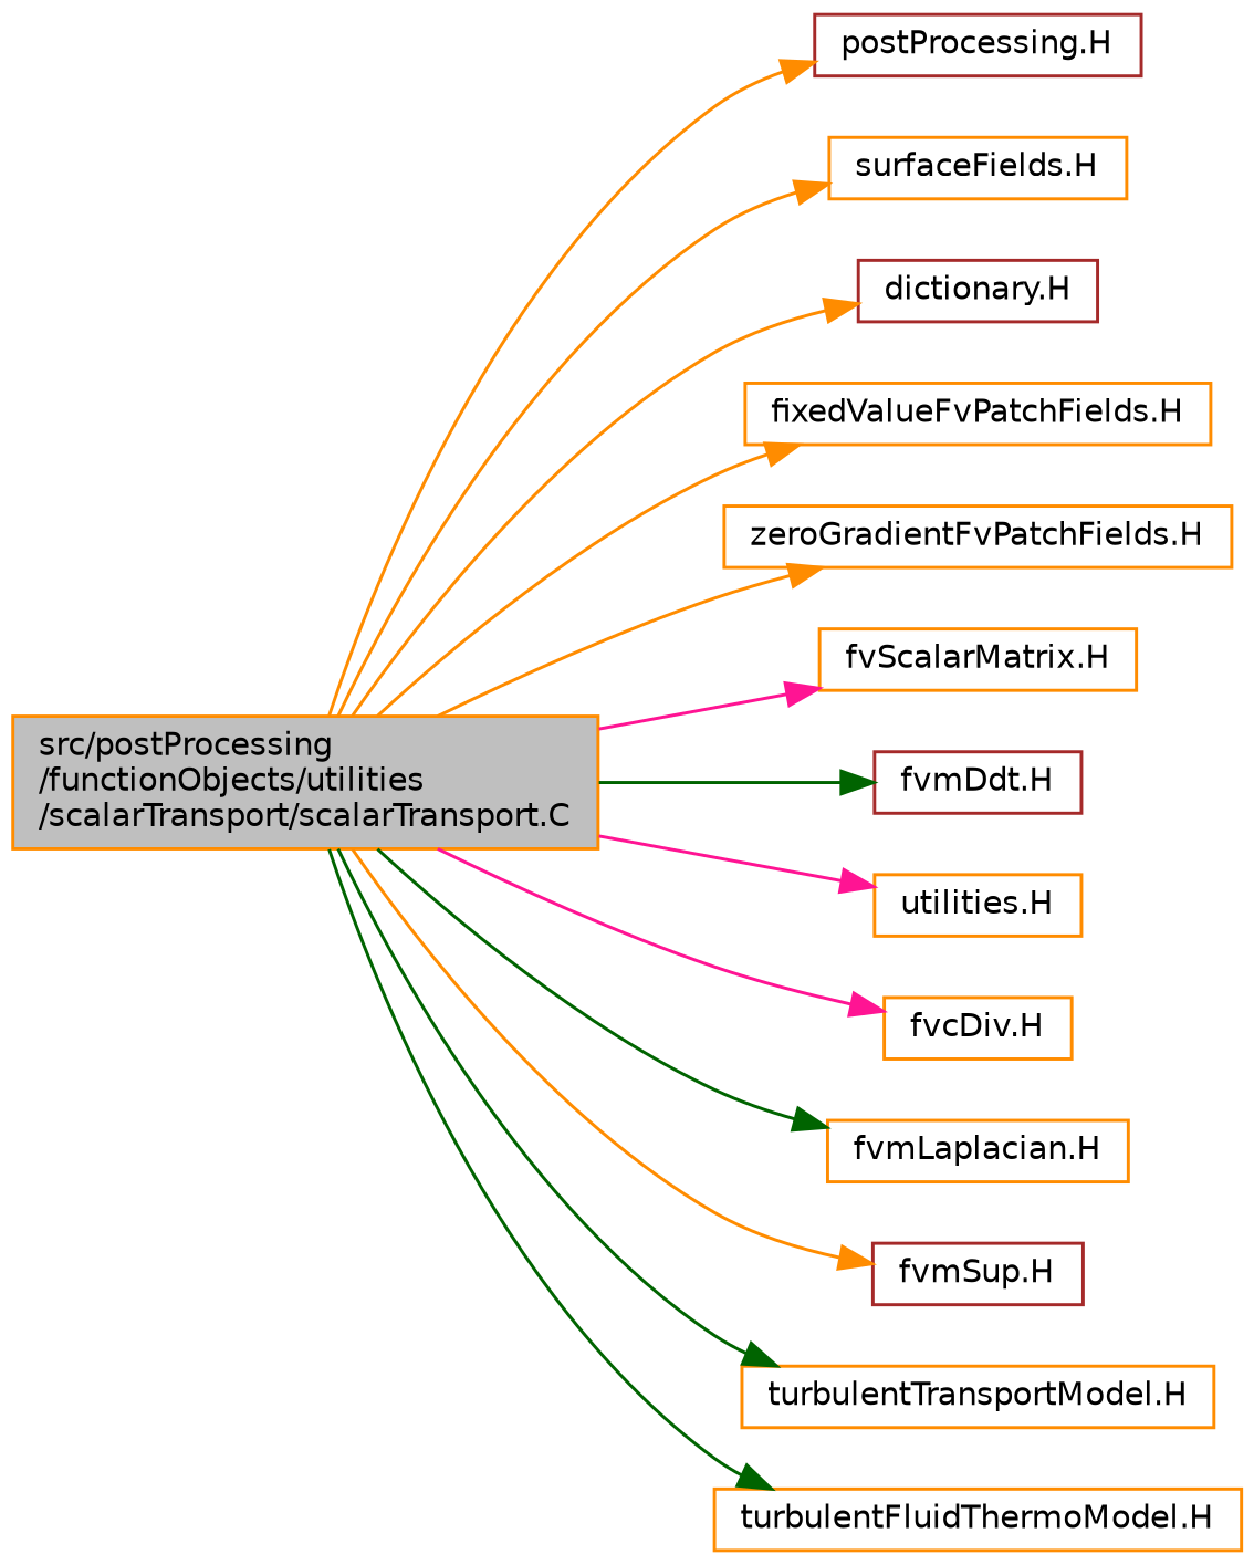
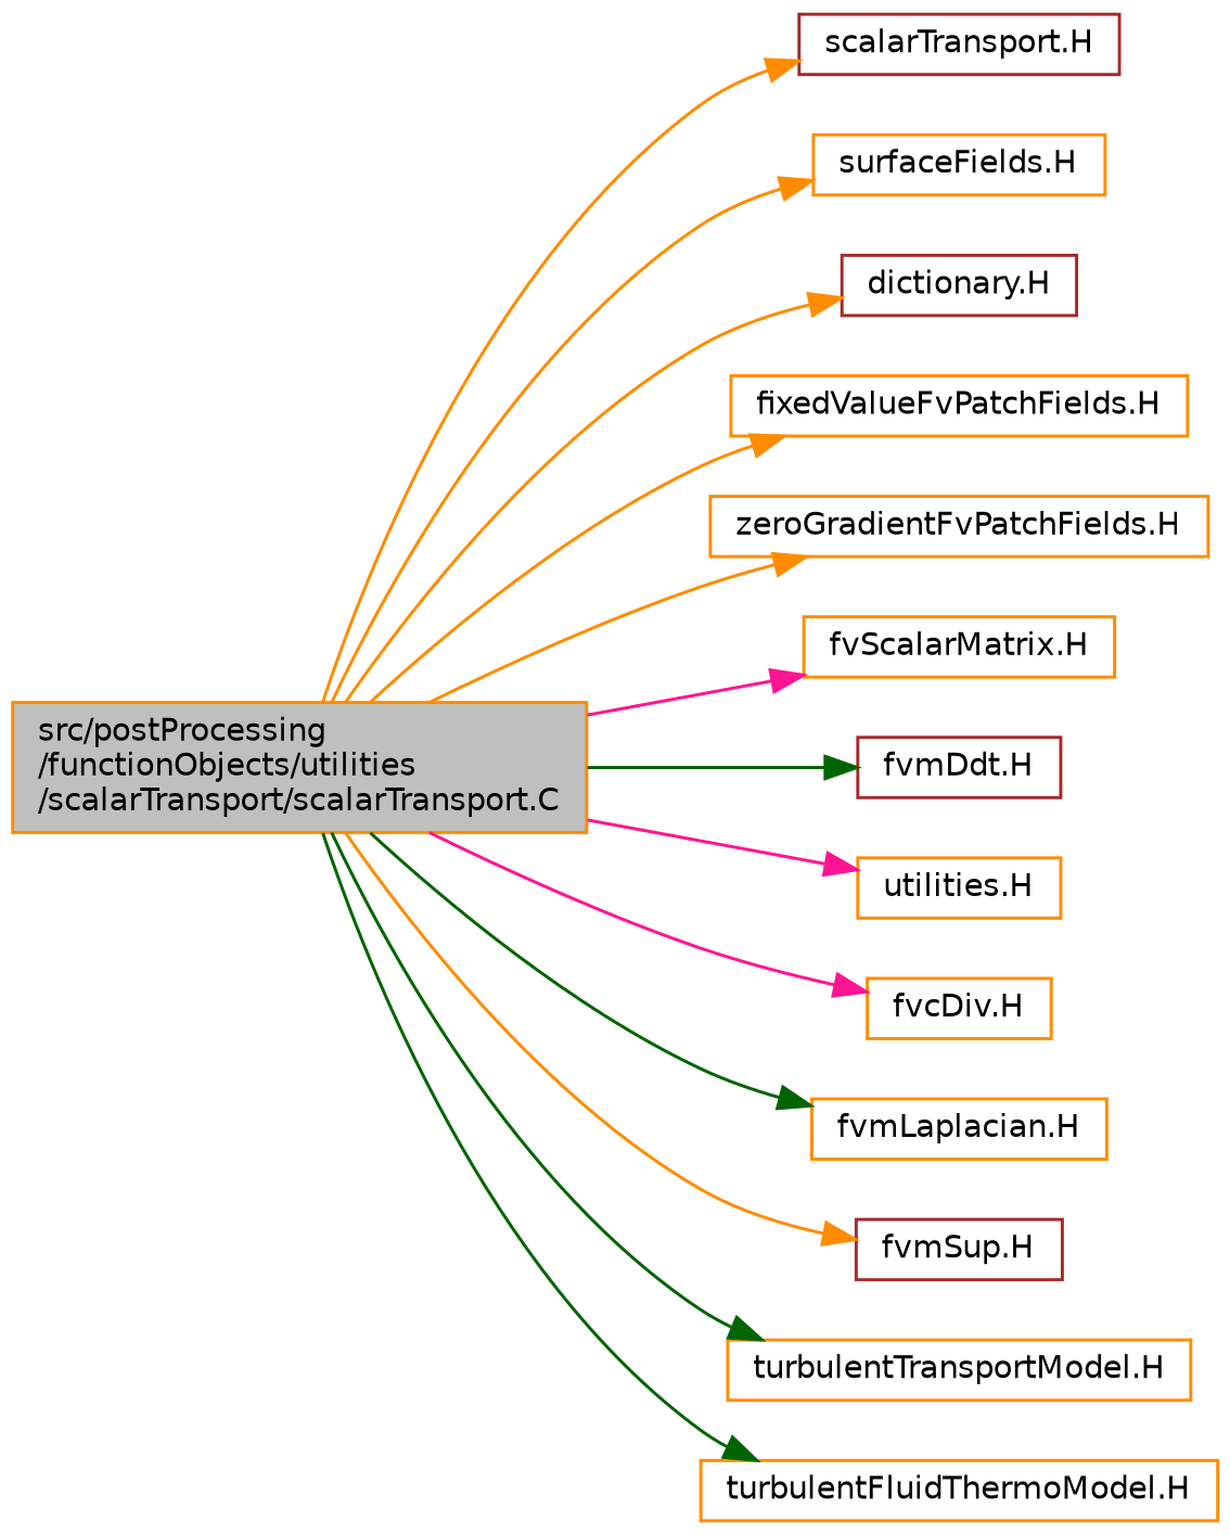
  digraph {
    rankdir=LR
    node [color=darkorange fontname=Helvetica fontsize=10 shape=record]
    edge [color=darkorange fontname=Helvetica fontsize=10 labelfontname=Helvetica labelfontsize=10 style=solid]
    n1 [fillcolor=grey75 fontcolor=black height=0.2 label="src/postProcessing\l/functionObjects/utilities\l/scalarTransport/scalarTransport.C" style=filled width=0.4]
-   n2 [color=brown height=0.2 label="postProcessing.H" width=0.4]
+   n2 [color=brown height=0.2 label="scalarTransport.H" width=0.4]
    n3 [height=0.2 label="surfaceFields.H" width=0.4]
    n4 [color=brown height=0.2 label="dictionary.H" width=0.4]
    n5 [height=0.2 label="fixedValueFvPatchFields.H" width=0.4]
    n6 [height=0.2 label="zeroGradientFvPatchFields.H" width=0.4]
    n7 [height=0.2 label="fvScalarMatrix.H" width=0.4]
    n8 [color=brown height=0.2 label="fvmDdt.H" width=0.4]
    n9 [height=0.2 label="utilities.H" width=0.4]
    n10 [height=0.2 label="fvcDiv.H" width=0.4]
    n11 [height=0.2 label="fvmLaplacian.H" width=0.4]
    n12 [color=brown height=0.2 label="fvmSup.H" width=0.4]
    n13 [height=0.2 label="turbulentTransportModel.H" width=0.4]
    n14 [height=0.2 label="turbulentFluidThermoModel.H" width=0.4]
    n1 -> n2
    n1 -> n3
    n1 -> n4
    n1 -> n5
    n1 -> n6
    n1 -> n7 [color=deeppink]
    n1 -> n8 [color=darkgreen]
    n1 -> n9 [color=deeppink]
    n1 -> n10 [color=deeppink]
    n1 -> n11 [color=darkgreen]
    n1 -> n12
    n1 -> n13 [color=darkgreen]
    n1 -> n14 [color=darkgreen]
  }
